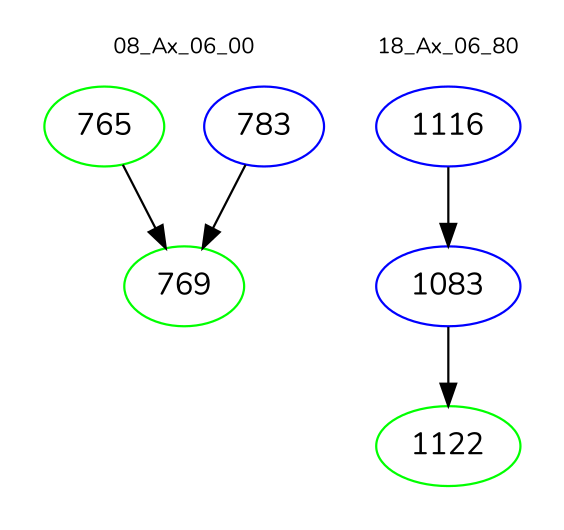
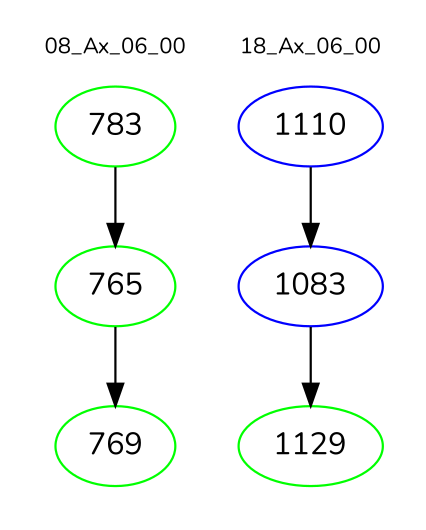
  digraph {
    fontname=Nunito
    node [color=blue fontname=Nunito]
    edge [color=black fontname=Nunito]
-   n1 [label=783]
+   n1 [color=green label=783]
    n2 [color=green label=765]
    n3 [color=green label=769]
-   n4 [label=1116]
+   n4 [label=1110]
    n5 [label=1083]
-   n6 [color=green label=1122]
+   n6 [color=green label=1129]
    subgraph cluster_1 {
      color=white
      fontsize=10
      label="08_Ax_06_00"
      n1
      n2
      n3
    }
    subgraph cluster_2 {
      color=white
      fontsize=10
-     label="18_Ax_06_80"
+     label="18_Ax_06_00"
      n4
      n5
      n6
    }
-   n1 -> n3
+   n1 -> n2
    n2 -> n3
    n4 -> n5
    n5 -> n6
  }
